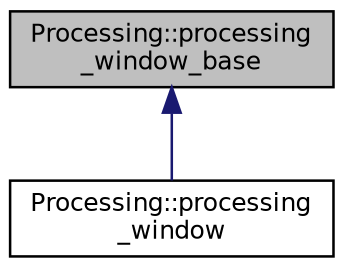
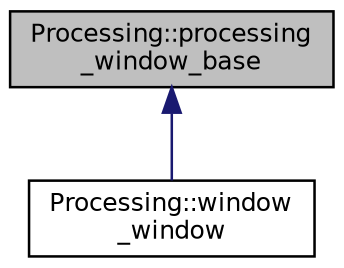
  digraph {
    node [color=black fontname=Helvetica fontsize=10 shape=record style=filled]
    n1 [fillcolor=grey75 fontcolor=black height=0.2 label="Processing::processing\l_window_base" width=0.4]
-   n2 [fillcolor=white height=0.2 label="Processing::processing\l_window" width=0.4]
+   n2 [fillcolor=white height=0.2 label="Processing::window\l_window" width=0.4]
    n1 -> n2 [color=midnightblue dir=back fontname=Helvetica fontsize=10 labelfontname=Helvetica labelfontsize=10 style=solid]
  }
